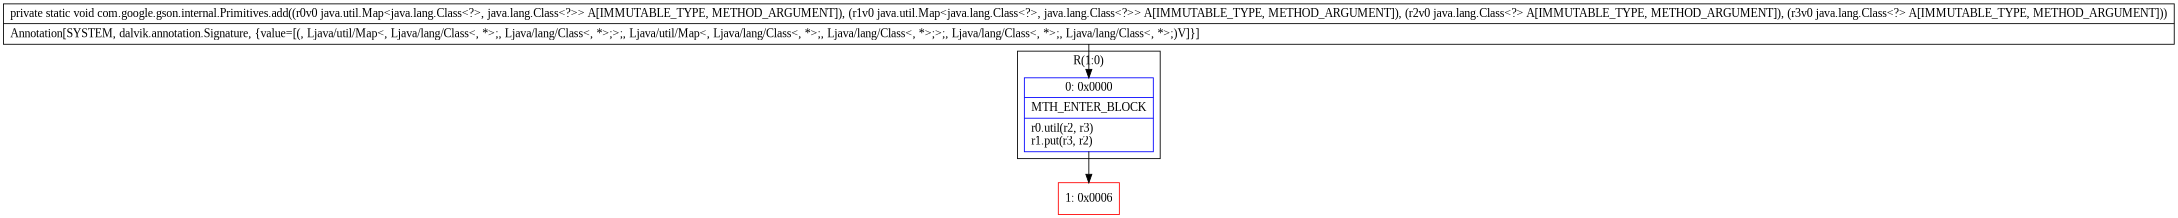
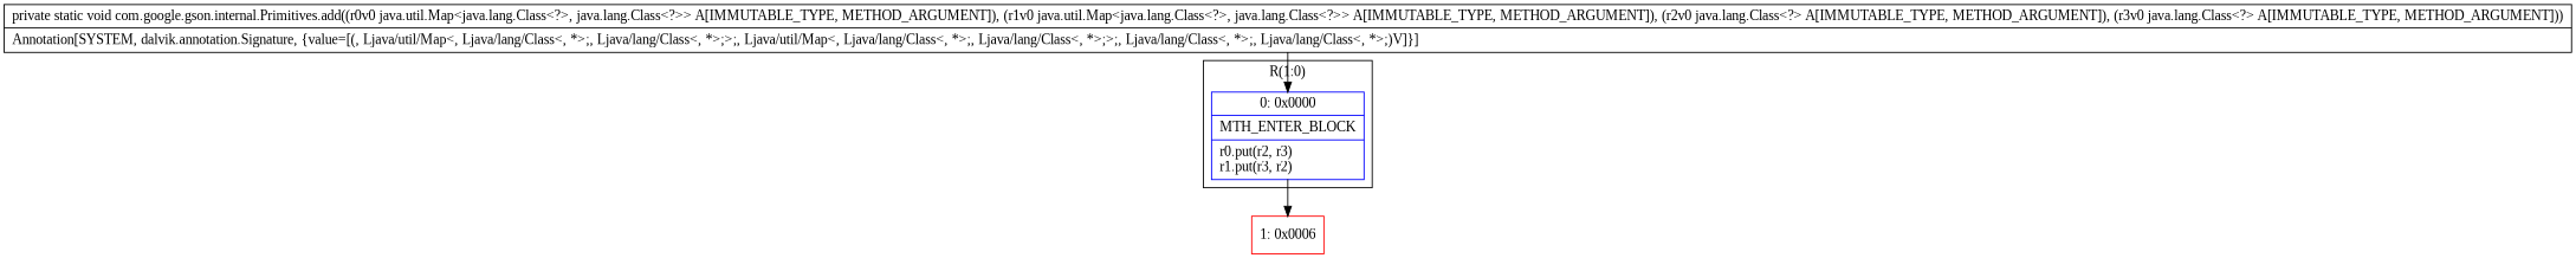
  digraph {
    fontname="Liberation Serif"
    node [shape=record fontname="Liberation Serif"]
    edge [fontname="Liberation Serif"]
-   n1 [color=blue label="{0\:\ 0x0000|MTH_ENTER_BLOCK\l|r0.util(r2, r3)\lr1.put(r3, r2)\l}"]
+   n1 [color=blue label="{0\:\ 0x0000|MTH_ENTER_BLOCK\l|r0.put(r2, r3)\lr1.put(r3, r2)\l}"]
    n2 [color=red label="{1\:\ 0x0006}"]
    n3 [label="{private static void com.google.gson.internal.Primitives.add((r0v0 java.util.Map\<java.lang.Class\<?\>, java.lang.Class\<?\>\> A[IMMUTABLE_TYPE, METHOD_ARGUMENT]), (r1v0 java.util.Map\<java.lang.Class\<?\>, java.lang.Class\<?\>\> A[IMMUTABLE_TYPE, METHOD_ARGUMENT]), (r2v0 java.lang.Class\<?\> A[IMMUTABLE_TYPE, METHOD_ARGUMENT]), (r3v0 java.lang.Class\<?\> A[IMMUTABLE_TYPE, METHOD_ARGUMENT]))  | Annotation[SYSTEM, dalvik.annotation.Signature, \{value=[(, Ljava\/util\/Map\<, Ljava\/lang\/Class\<, *\>;, Ljava\/lang\/Class\<, *\>;\>;, Ljava\/util\/Map\<, Ljava\/lang\/Class\<, *\>;, Ljava\/lang\/Class\<, *\>;\>;, Ljava\/lang\/Class\<, *\>;, Ljava\/lang\/Class\<, *\>;)V]\}]\l}"]
    subgraph cluster_1 {
      label="R(1:0)"
      n1
    }
    n1 -> n2
    n3 -> n1
  }
